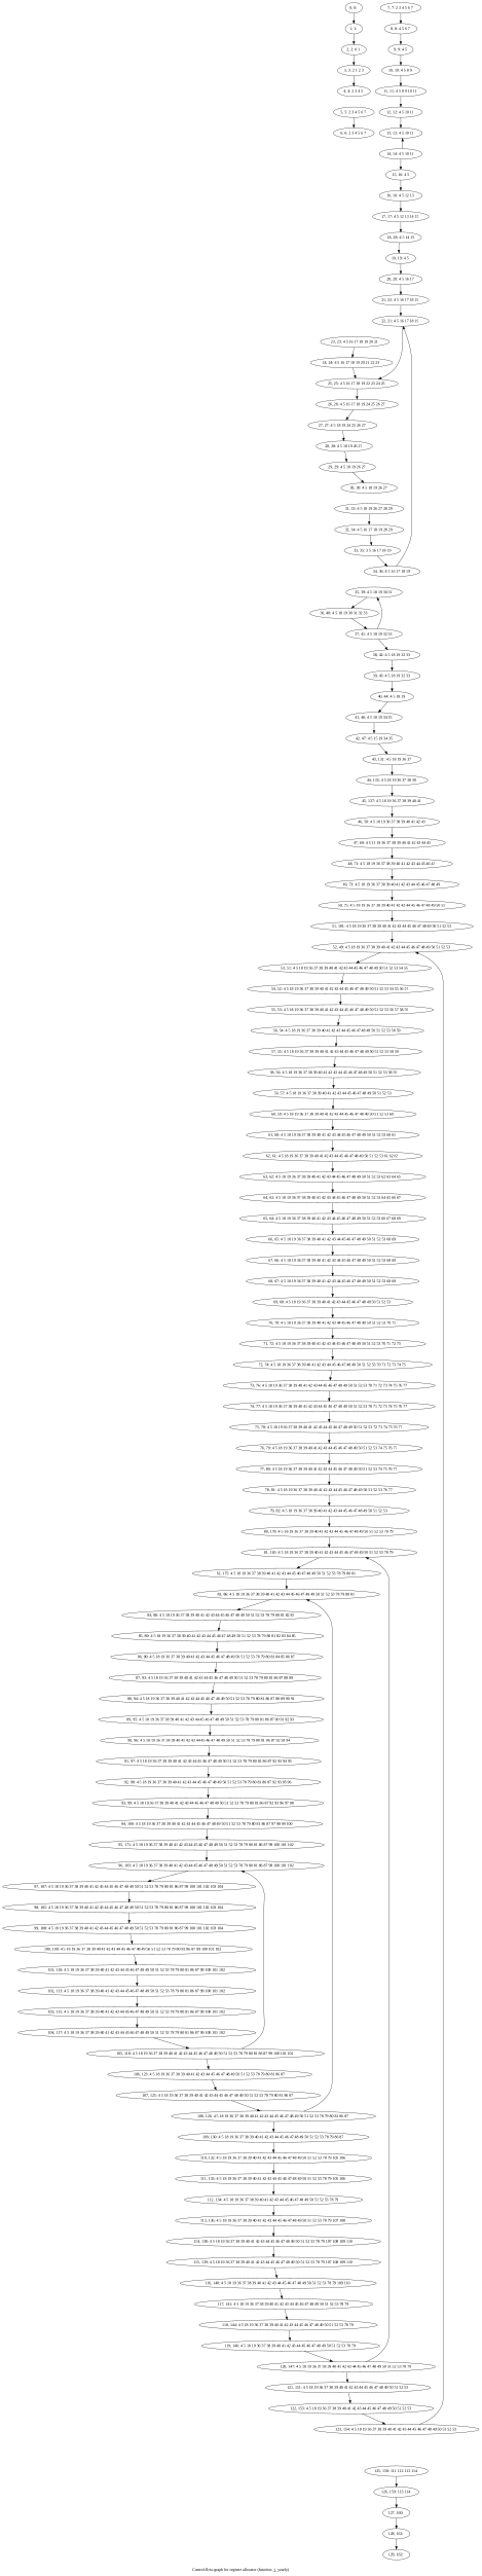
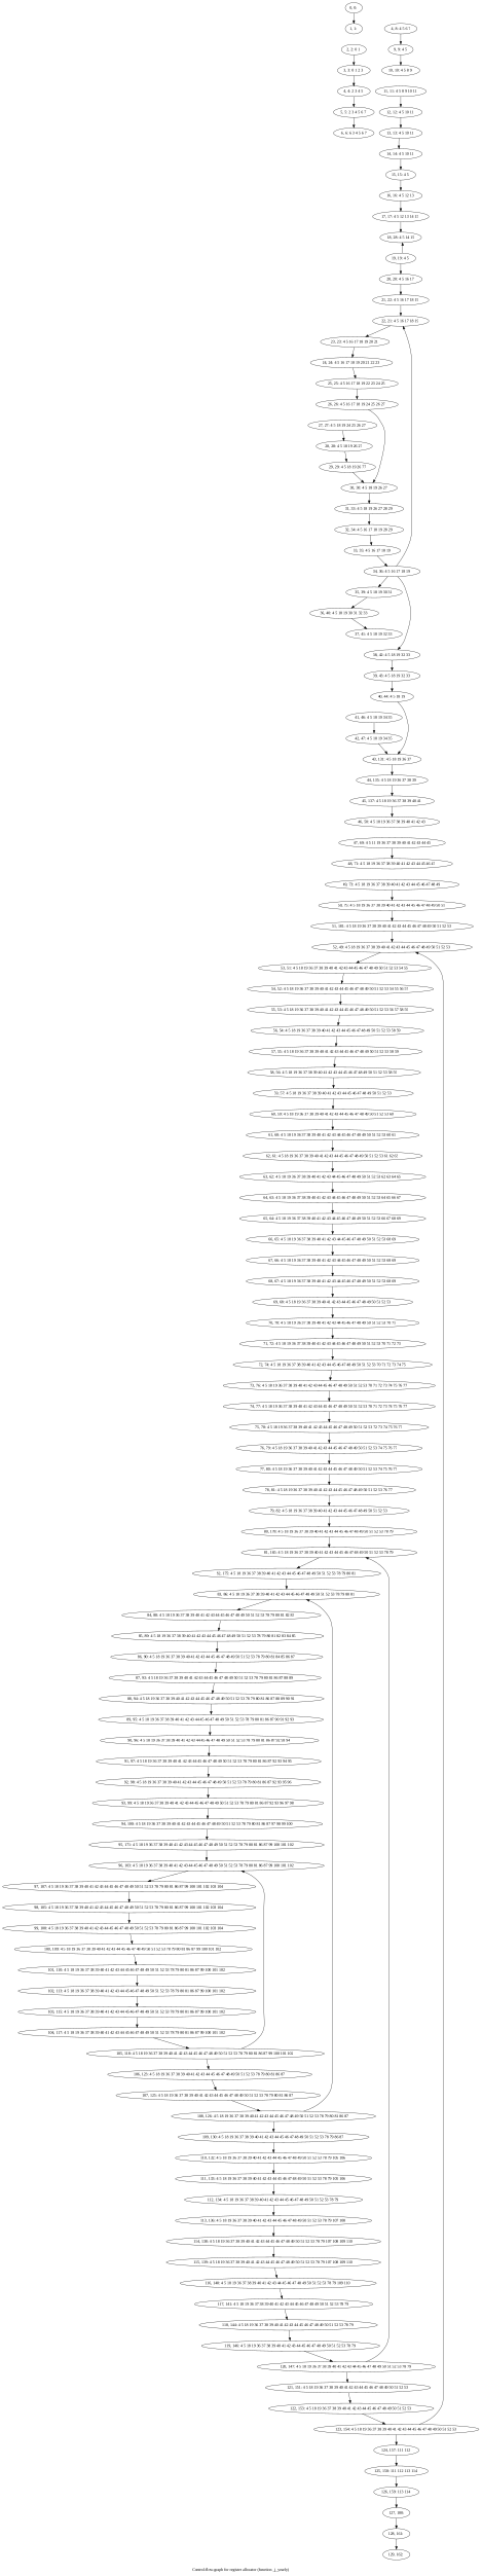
  digraph {
    fontname="Liberation Serif"
    label="Control-flow-graph for register allocator (function _j_yearly)"
    node [fontname="Liberation Serif"]
    edge [fontname="Liberation Serif"]
    n1 [label="0, 0: "]
    n2 [label="1, 1: "]
    n3 [label="2, 2: 0 1 "]
-   n4 [label="3, 3: 2 1 2 3"]
+   n4 [label="3, 3: 0 1 2 3 "]
    n5 [label="4, 4: 2 3 4 5 "]
    n6 [label="5, 5: 2 3 4 5 6 7 "]
-   n7 [label="6, 6: 2 3 4 5 6 7 "]
-   n8 [label="7, 7: 2 3 4 5 6 7 "]
-   n9 [label="8, 8: 4 5 6 7 "]
+   n7 [label="6, 6: 6 3 4 5 6 7"]
+   n9 [label="4, 8: 4 5 6 7"]
    n10 [label="9, 9: 4 5 "]
    n11 [label="10, 10: 4 5 8 9 "]
    n12 [label="11, 11: 4 5 8 9 10 11 "]
    n13 [label="12, 12: 4 5 10 11 "]
    n14 [label="13, 13: 4 5 10 11 "]
    n15 [label="14, 14: 4 5 10 11 "]
-   n16 [label="15, 16: 4 5"]
+   n16 [label="15, 15: 4 5 "]
    n17 [label="16, 16: 4 5 12 13 "]
    n18 [label="17, 17: 4 5 12 13 14 15 "]
    n19 [label="18, 28: 4 5 14 15"]
    n20 [label="19, 19: 4 5 "]
    n21 [label="20, 20: 4 5 16 17 "]
    n22 [label="21, 22: 4 5 16 17 18 19 "]
    n23 [label="22, 21: 4 5 16 17 18 19 "]
    n24 [label="23, 23: 4 5 16 17 18 19 20 21 "]
    n25 [label="24, 24: 4 5 16 17 18 19 20 21 22 23 "]
    n26 [label="25, 25: 4 5 16 17 18 19 22 23 24 25 "]
    n27 [label="26, 26: 4 5 16 17 18 19 24 25 26 27 "]
    n28 [label="27, 27: 4 5 18 19 24 25 26 27 "]
    n29 [label="28, 28: 4 5 18 19 26 27 "]
-   n30 [label="29, 29: 4 5 18 19 26 27 "]
+   n30 [label="29, 29: 4 5 18 19 26 77"]
    n31 [label="30, 30: 4 5 18 19 26 27 "]
    n32 [label="31, 33: 4 5 18 19 26 27 28 29 "]
    n33 [label="32, 34: 4 5 16 17 18 19 28 29 "]
-   n34 [label="33, 35: 3 5 16 17 18 19"]
+   n34 [label="33, 35: 4 5 16 17 18 19 "]
    n35 [label="34, 36: 4 5 16 17 18 19 "]
    n36 [label="35, 39: 4 5 18 19 30 31 "]
    n37 [label="36, 40: 4 5 18 19 30 31 32 33 "]
    n38 [label="37, 41: 4 5 18 19 32 33 "]
    n39 [label="38, 42: 4 5 18 19 32 33 "]
    n40 [label="39, 43: 4 5 18 19 32 33 "]
    n41 [label="40, 44: 4 5 18 19 "]
    n42 [label="41, 46: 4 5 18 19 34 35 "]
-   n43 [label="42, 47: 4 5 15 19 34 35"]
+   n43 [label="42, 47: 4 5 18 19 34 35 "]
    n44 [label="43, 131: 4 5 18 19 36 37 "]
    n45 [label="44, 135: 4 5 18 19 36 37 38 39 "]
    n46 [label="45, 137: 4 5 18 19 36 37 38 39 40 41 "]
    n47 [label="46, 50: 4 5 18 19 36 37 38 39 40 41 42 43 "]
    n48 [label="47, 69: 4 5 11 19 36 37 38 39 40 41 42 43 44 45"]
    n49 [label="48, 71: 4 5 18 19 36 37 38 39 40 41 42 43 44 45 46 47 "]
    n50 [label="49, 73: 4 5 18 19 36 37 38 39 40 41 42 43 44 45 46 47 48 49 "]
    n51 [label="50, 75: 4 5 18 19 36 37 38 39 40 41 42 43 44 45 46 47 48 49 50 51 "]
    n52 [label="51, 181: 4 5 18 19 36 37 38 39 40 41 42 43 44 45 46 47 48 49 50 51 52 53 "]
    n53 [label="52, 49: 4 5 18 19 36 37 38 39 40 41 42 43 44 45 46 47 48 49 50 51 52 53 "]
    n54 [label="53, 51: 4 5 18 19 36 37 38 39 40 41 42 43 44 45 46 47 48 49 50 51 52 53 54 55 "]
    n55 [label="54, 52: 4 5 18 19 36 37 38 39 40 41 42 43 44 45 46 47 48 49 50 51 52 53 54 55 56 57 "]
    n56 [label="55, 53: 4 5 18 19 36 37 38 39 40 41 42 43 44 45 46 47 48 49 50 51 52 53 56 57 58 59 "]
    n57 [label="56, 54: 4 5 18 19 36 37 38 39 40 41 42 43 44 45 46 47 48 49 50 51 52 53 58 59 "]
    n58 [label="57, 55: 4 5 18 19 36 37 38 39 40 41 42 43 44 45 46 47 48 49 50 51 52 53 58 59 "]
    n59 [label="58, 56: 4 5 18 19 36 37 38 39 40 41 42 43 44 45 46 47 48 49 50 51 52 53 58 59 "]
    n60 [label="59, 57: 4 5 18 19 36 37 38 39 40 41 42 43 44 45 46 47 48 49 50 51 52 53 "]
    n61 [label="60, 59: 4 5 18 19 36 37 38 39 40 41 42 43 44 45 46 47 48 49 50 51 52 53 60 "]
    n62 [label="61, 60: 4 5 18 19 36 37 38 39 40 41 42 43 44 45 46 47 48 49 50 51 52 53 60 61 "]
    n63 [label="62, 61: 4 5 18 19 36 37 38 39 40 41 42 43 44 45 46 47 48 49 50 51 52 53 61 62 63 "]
    n64 [label="63, 62: 4 5 18 19 36 37 38 39 40 41 42 43 44 45 46 47 48 49 50 51 52 53 62 63 64 65 "]
    n65 [label="64, 63: 4 5 18 19 36 37 38 39 40 41 42 43 44 45 46 47 48 49 50 51 52 53 64 65 66 67 "]
    n66 [label="65, 64: 4 5 18 19 36 37 38 39 40 41 42 43 44 45 46 47 48 49 50 51 52 53 66 67 68 69 "]
    n67 [label="66, 65: 4 5 18 19 36 37 38 39 40 41 42 43 44 45 46 47 48 49 50 51 52 53 68 69 "]
    n68 [label="67, 66: 4 5 18 19 36 37 38 39 40 41 42 43 44 45 46 47 48 49 50 51 52 53 68 69 "]
    n69 [label="68, 67: 4 5 18 19 36 37 38 39 40 41 42 43 44 45 46 47 48 49 50 51 52 53 68 69 "]
    n70 [label="69, 68: 4 5 18 19 36 37 38 39 40 41 42 43 44 45 46 47 48 49 50 51 52 53 "]
    n71 [label="70, 70: 4 5 18 19 36 37 38 39 40 41 42 43 44 45 46 47 48 49 50 51 52 53 70 71 "]
    n72 [label="71, 72: 4 5 18 19 36 37 38 39 40 41 42 43 44 45 46 47 48 49 50 51 52 53 70 71 72 73 "]
    n73 [label="72, 74: 4 5 18 19 36 37 38 39 40 41 42 43 44 45 46 47 48 49 50 51 52 53 70 71 72 73 74 75 "]
    n74 [label="73, 76: 4 5 18 19 36 37 38 39 40 41 42 43 44 45 46 47 48 49 50 51 52 53 70 71 72 73 74 75 76 77 "]
    n75 [label="74, 77: 4 5 18 19 36 37 38 39 40 41 42 43 44 45 46 47 48 49 50 51 52 53 70 71 72 73 74 75 76 77 "]
    n76 [label="75, 78: 4 5 18 19 36 37 38 39 40 41 42 43 44 45 46 47 48 49 50 51 52 53 72 73 74 75 76 77 "]
    n77 [label="76, 79: 4 5 18 19 36 37 38 39 40 41 42 43 44 45 46 47 48 49 50 51 52 53 74 75 76 77 "]
    n78 [label="77, 80: 4 5 18 19 36 37 38 39 40 41 42 43 44 45 46 47 48 49 50 51 52 53 74 75 76 77 "]
    n79 [label="78, 81: 4 5 18 19 36 37 38 39 40 41 42 43 44 45 46 47 48 49 50 51 52 53 76 77 "]
    n80 [label="79, 82: 4 5 18 19 36 37 38 39 40 41 42 43 44 45 46 47 48 49 50 51 52 53 "]
    n81 [label="80, 178: 4 5 18 19 36 37 38 39 40 41 42 43 44 45 46 47 48 49 50 51 52 53 78 79 "]
    n82 [label="81, 165: 4 5 18 19 36 37 38 39 40 41 42 43 44 45 46 47 48 49 50 51 52 53 78 79 "]
    n83 [label="82, 175: 4 5 18 19 36 37 38 39 40 41 42 43 44 45 46 47 48 49 50 51 52 53 78 79 80 81 "]
    n84 [label="83, 86: 4 5 18 19 36 37 38 39 40 41 42 43 44 45 46 47 48 49 50 51 52 53 78 79 80 81 "]
    n85 [label="84, 88: 4 5 18 19 36 37 38 39 40 41 42 43 44 45 46 47 48 49 50 51 52 53 78 79 80 81 82 83 "]
    n86 [label="85, 89: 4 5 18 19 36 37 38 39 40 41 42 43 44 45 46 47 48 49 50 51 52 53 78 79 80 81 82 83 84 85 "]
    n87 [label="86, 90: 4 5 18 19 36 37 38 39 40 41 42 43 44 45 46 47 48 49 50 51 52 53 78 79 80 81 84 85 86 87 "]
    n88 [label="87, 93: 4 5 18 19 36 37 38 39 40 41 42 43 44 45 46 47 48 49 50 51 52 53 78 79 80 81 86 87 88 89 "]
    n89 [label="88, 94: 4 5 18 19 36 37 38 39 40 41 42 43 44 45 46 47 48 49 50 51 52 53 78 79 80 81 86 87 88 89 90 91 "]
    n90 [label="89, 95: 4 5 18 19 36 37 38 39 40 41 42 43 44 45 46 47 48 49 50 51 52 53 78 79 80 81 86 87 90 91 92 93 "]
    n91 [label="90, 96: 4 5 18 19 36 37 38 39 40 41 42 43 44 45 46 47 48 49 50 51 52 53 78 79 80 81 86 87 92 93 94 "]
    n92 [label="91, 97: 4 5 18 19 36 37 38 39 40 41 42 43 44 45 46 47 48 49 50 51 52 53 78 79 80 81 86 87 92 93 94 95 "]
    n93 [label="92, 98: 4 5 18 19 36 37 38 39 40 41 42 43 44 45 46 47 48 49 50 51 52 53 78 79 80 81 86 87 92 93 95 96 "]
    n94 [label="93, 99: 4 5 18 19 36 37 38 39 40 41 42 43 44 45 46 47 48 49 50 51 52 53 78 79 80 81 86 87 92 93 96 97 98 "]
    n95 [label="94, 100: 4 5 18 19 36 37 38 39 40 41 42 43 44 45 46 47 48 49 50 51 52 53 78 79 80 81 86 87 97 98 99 100 "]
    n96 [label="95, 171: 4 5 18 19 36 37 38 39 40 41 42 43 44 45 46 47 48 49 50 51 52 53 78 79 80 81 86 87 99 100 101 102 "]
    n97 [label="96, 103: 4 5 18 19 36 37 38 39 40 41 42 43 44 45 46 47 48 49 50 51 52 53 78 79 80 81 86 87 99 100 101 102 "]
    n98 [label="97, 107: 4 5 18 19 36 37 38 39 40 41 42 43 44 45 46 47 48 49 50 51 52 53 78 79 80 81 86 87 99 100 101 102 103 104 "]
    n99 [label="98, 105: 4 5 18 19 36 37 38 39 40 41 42 43 44 45 46 47 48 49 50 51 52 53 78 79 80 81 86 87 99 100 101 102 103 104 "]
    n100 [label="99, 108: 4 5 18 19 36 37 38 39 40 41 42 43 44 45 46 47 48 49 50 51 52 53 78 79 80 81 86 87 99 100 101 102 103 104 "]
    n101 [label="100, 109: 4 5 18 19 36 37 38 39 40 41 42 43 44 45 46 47 48 49 50 51 52 53 78 79 80 81 86 87 99 100 101 102 "]
    n102 [label="101, 110: 4 5 18 19 36 37 38 39 40 41 42 43 44 45 46 47 48 49 50 51 52 53 78 79 80 81 86 87 99 100 101 102 "]
    n103 [label="102, 113: 4 5 18 19 36 37 38 39 40 41 42 43 44 45 46 47 48 49 50 51 52 53 78 79 80 81 86 87 99 100 101 102 "]
    n104 [label="103, 115: 4 5 18 19 36 37 38 39 40 41 42 43 44 45 46 47 48 49 50 51 52 53 78 79 80 81 86 87 99 100 101 102 "]
    n105 [label="104, 117: 4 5 18 19 36 37 38 39 40 41 42 43 44 45 46 47 48 49 50 51 52 53 78 79 80 81 86 87 99 100 101 102 "]
    n106 [label="105, 118: 4 5 18 19 36 37 38 39 40 41 42 43 44 45 46 47 48 49 50 51 52 53 78 79 80 81 86 87 99 100 101 102 "]
    n107 [label="106, 123: 4 5 18 19 36 37 38 39 40 41 42 43 44 45 46 47 48 49 50 51 52 53 78 79 80 81 86 87 "]
    n108 [label="107, 125: 4 5 18 19 36 37 38 39 40 41 42 43 44 45 46 47 48 49 50 51 52 53 78 79 80 81 86 87 "]
    n109 [label="108, 126: 4 5 18 19 36 37 38 39 40 41 42 43 44 45 46 47 48 49 50 51 52 53 78 79 80 81 86 87 "]
    n110 [label="109, 130: 4 5 18 19 36 37 38 39 40 41 42 43 44 45 46 47 48 49 50 51 52 53 78 79 86 87 "]
    n111 [label="110, 132: 4 5 18 19 36 37 38 39 40 41 42 43 44 45 46 47 48 49 50 51 52 53 78 79 105 106 "]
    n112 [label="111, 133: 4 5 18 19 36 37 38 39 40 41 42 43 44 45 46 47 48 49 50 51 52 53 78 79 105 106 "]
    n113 [label="112, 134: 4 5 18 19 36 37 38 39 40 41 42 43 44 45 46 47 48 49 50 51 52 53 78 79 "]
    n114 [label="113, 136: 4 5 18 19 36 37 38 39 40 41 42 43 44 45 46 47 48 49 50 51 52 53 78 79 107 108 "]
    n115 [label="114, 138: 4 5 18 19 36 37 38 39 40 41 42 43 44 45 46 47 48 49 50 51 52 53 78 79 107 108 109 110 "]
    n116 [label="115, 139: 4 5 18 19 36 37 38 39 40 41 42 43 44 45 46 47 48 49 50 51 52 53 78 79 107 108 109 110 "]
    n117 [label="116, 140: 4 5 18 19 36 37 38 39 40 41 42 43 44 45 46 47 48 49 50 51 52 53 78 79 109 110 "]
    n118 [label="117, 141: 4 5 18 19 36 37 38 39 40 41 42 43 44 45 46 47 48 49 50 51 52 53 78 79 "]
    n119 [label="118, 144: 4 5 18 19 36 37 38 39 40 41 42 43 44 45 46 47 48 49 50 51 52 53 78 79 "]
    n120 [label="119, 146: 4 5 18 19 36 37 38 39 40 41 42 43 44 45 46 47 48 49 50 51 52 53 78 79 "]
    n121 [label="120, 147: 4 5 18 19 36 37 38 39 40 41 42 43 44 45 46 47 48 49 50 51 52 53 78 79 "]
    n122 [label="121, 151: 4 5 18 19 36 37 38 39 40 41 42 43 44 45 46 47 48 49 50 51 52 53 "]
    n123 [label="122, 153: 4 5 18 19 36 37 38 39 40 41 42 43 44 45 46 47 48 49 50 51 52 53 "]
    n124 [label="123, 154: 4 5 18 19 36 37 38 39 40 41 42 43 44 45 46 47 48 49 50 51 52 53 "]
+   n125 [label="124, 157: 111 112 "]
    n126 [label="125, 158: 111 112 113 114 "]
    n127 [label="126, 159: 113 114 "]
-   n128 [label="127, 160: "]
+   n128 [label="127, 180:"]
    n129 [label="128, 161: "]
    n130 [label="129, 162: "]
    n1 -> n2
-   n2 -> n3
    n3 -> n4
    n4 -> n5
+   n5 -> n6
    n6 -> n7
-   n8 -> n9
    n9 -> n10
    n10 -> n11
-   n11 -> n12
    n12 -> n13
    n13 -> n14
-   n15 -> n14
+   n14 -> n15
    n15 -> n16
    n16 -> n17
    n17 -> n18
    n18 -> n19
-   n19 -> n20
+   n20 -> n19
    n20 -> n21
    n21 -> n22
    n22 -> n23
-   n23 -> n26
+   n23 -> n24
    n24 -> n25
    n25 -> n26
    n26 -> n27
-   n27 -> n28
+   n27 -> n31
    n28 -> n29
    n29 -> n30
    n30 -> n31
+   n31 -> n32
    n32 -> n33
    n33 -> n34
    n34 -> n35
    n35 -> n23
-   n38 -> n36
+   n35 -> n36
    n36 -> n37
    n37 -> n38
-   n38 -> n39
+   n35 -> n39
    n39 -> n40
    n40 -> n41
-   n41 -> n42
+   n41 -> n44
    n42 -> n43
    n43 -> n44
    n44 -> n45
    n45 -> n46
    n46 -> n47
-   n47 -> n48
    n48 -> n49
-   n49 -> n50
    n50 -> n51
    n51 -> n52
    n52 -> n53
    n53 -> n54
    n54 -> n55
    n55 -> n56
    n56 -> n57
    n57 -> n58
    n58 -> n59
    n59 -> n60
    n60 -> n61
    n61 -> n62
    n62 -> n63
    n63 -> n64
    n64 -> n65
    n65 -> n66
    n66 -> n67
    n67 -> n68
    n68 -> n69
    n69 -> n70
    n70 -> n71
    n71 -> n72
    n72 -> n73
    n73 -> n74
    n74 -> n75
    n75 -> n76
    n76 -> n77
    n77 -> n78
    n78 -> n79
    n79 -> n80
    n80 -> n81
    n81 -> n82
    n82 -> n83
    n83 -> n84
    n84 -> n85
    n85 -> n86
    n86 -> n87
    n87 -> n88
    n88 -> n89
    n89 -> n90
    n90 -> n91
    n91 -> n92
    n92 -> n93
    n93 -> n94
    n94 -> n95
    n95 -> n96
    n96 -> n97
    n97 -> n98
    n98 -> n99
    n99 -> n100
    n100 -> n101
    n101 -> n102
    n102 -> n103
    n103 -> n104
    n104 -> n105
    n105 -> n106
    n106 -> n97
    n106 -> n107
    n107 -> n108
    n108 -> n109
    n109 -> n84
    n109 -> n110
    n110 -> n111
    n111 -> n112
    n112 -> n113
    n113 -> n114
    n114 -> n115
    n115 -> n116
    n116 -> n117
    n117 -> n118
    n118 -> n119
    n119 -> n120
    n120 -> n121
    n121 -> n82
    n121 -> n122
    n122 -> n123
    n123 -> n124
    n124 -> n53
+   n124 -> n125
+   n125 -> n126
    n126 -> n127
    n127 -> n128
    n128 -> n129
    n129 -> n130
  }
